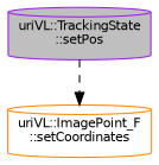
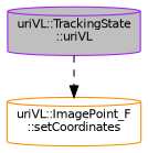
  digraph {
    rankdir=TB
    node [fontname=Helvetica fontsize=10 shape=cylinder style=filled]
-   n1 [color=purple fillcolor=grey75 fontcolor=black height=0.2 label="uriVL::TrackingState\l::setPos" width=0.4]
+   n1 [color=purple fillcolor=grey75 fontcolor=black height=0.2 label="uriVL::TrackingState\l::uriVL" width=0.4]
    n2 [color=darkorange fillcolor=white height=0.2 label="uriVL::ImagePoint_F\l::setCoordinates" width=0.4]
    n1 -> n2 [color=black fontname=Helvetica fontsize=10 labelfontname=Helvetica labelfontsize=10 style=dashed]
  }
